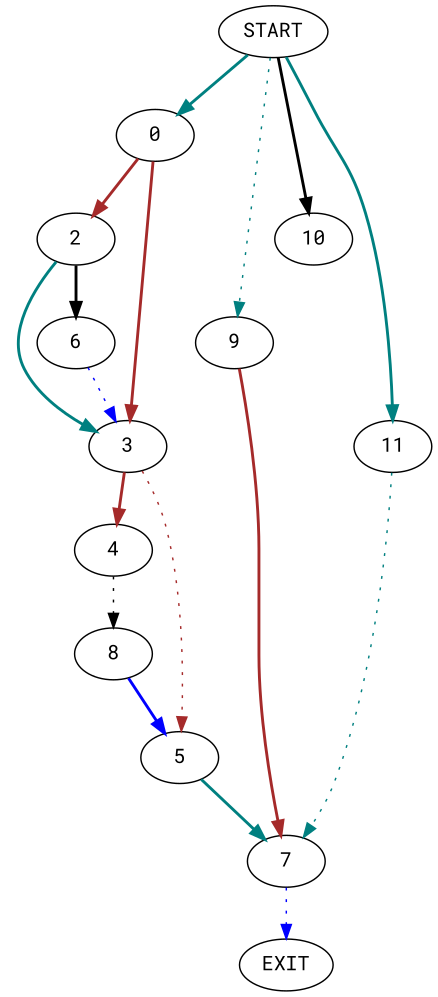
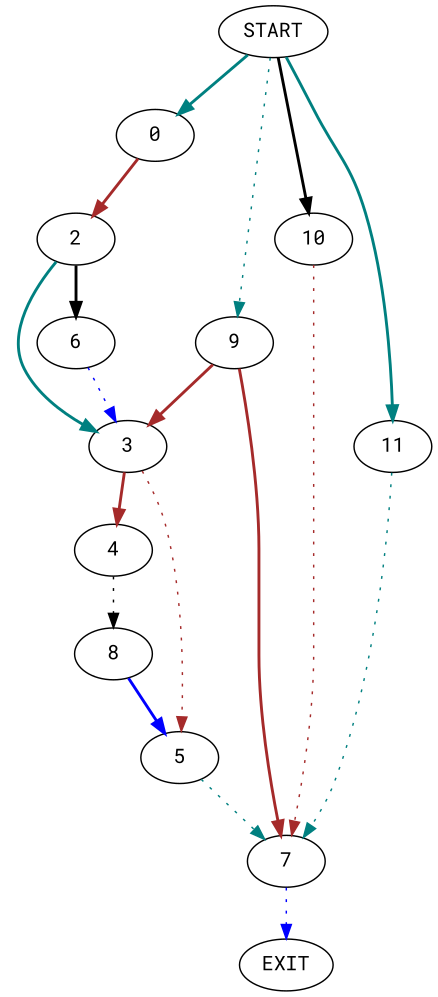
  digraph {
    fontname="Roboto Mono"
    node [fontname="Roboto Mono"]
    edge [color=teal fontname="Roboto Mono" style=bold]
    n1 [label=START]
    n2 [label=0]
    9
    10
    11
    2
    3
    7
    n9 [label=EXIT]
    6
    4
    5
    8
    n1 -> n2
    n1 -> 9 [style=dotted]
    n1 -> 10 [color=black]
    n1 -> 11
    n2 -> 2 [color=brown]
-   n2 -> 3 [color=brown]
+   9 -> 3 [color=brown]
    9 -> 7 [color=brown]
+   10 -> 7 [color=brown style=dotted]
    11 -> 7 [style=dotted]
    2 -> 3
    2 -> 6 [color=black]
    3 -> 4 [color=brown]
    3 -> 5 [color=brown style=dotted]
    7 -> n9 [color=blue style=dotted]
    6 -> 3 [color=blue style=dotted]
    4 -> 8 [color=black style=dotted]
-   5 -> 7
+   5 -> 7 [style=dotted]
    8 -> 5 [color=blue]
  }
